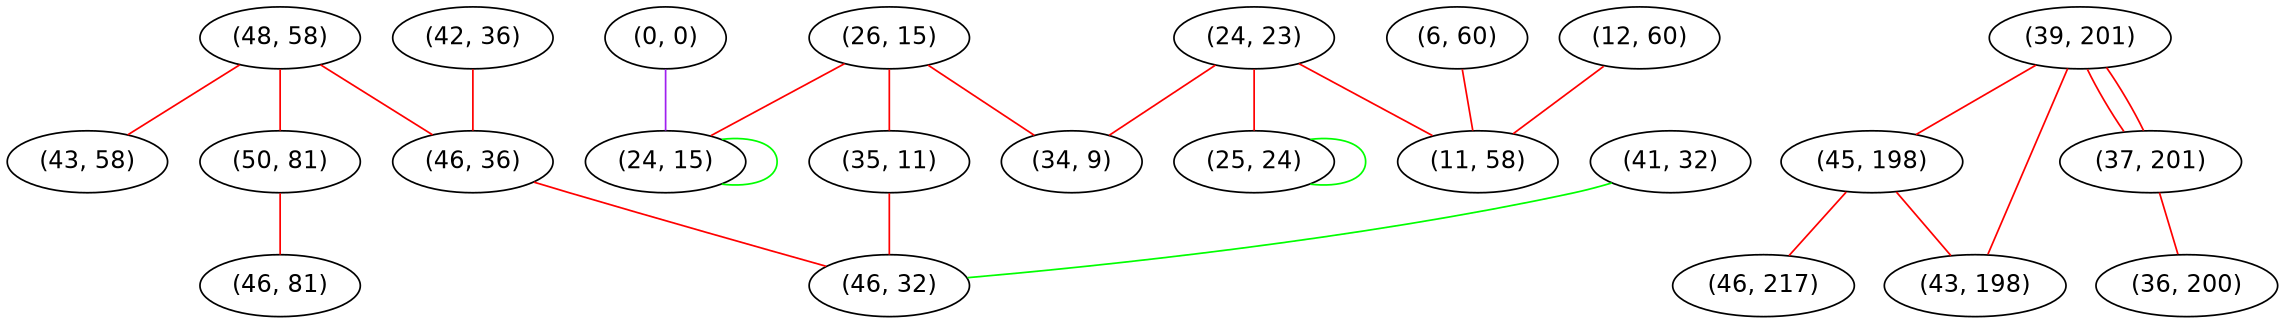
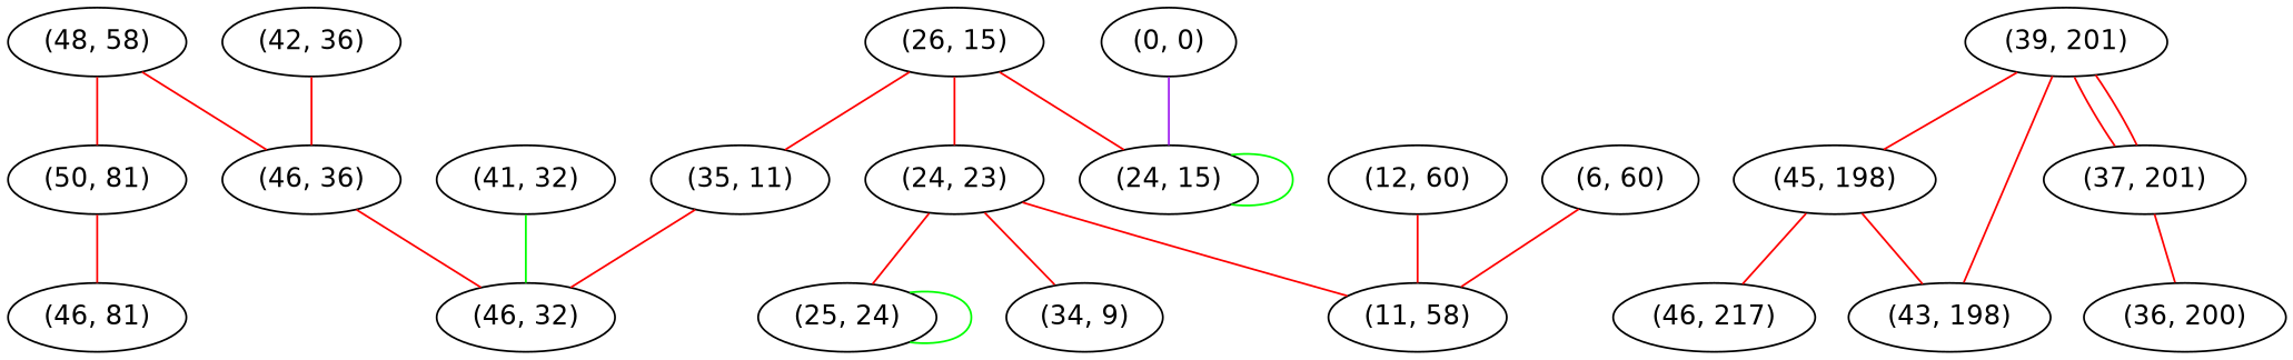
  graph {
    fontname="DejaVu Sans"
    node [fontname="DejaVu Sans"]
    edge [color=red fontname="DejaVu Sans" weight=1]
    "(48, 58)"
    "(50, 81)"
    "(46, 36)"
-   "(43, 58)"
    "(46, 81)"
    "(46, 32)"
    "(26, 15)"
    "(35, 11)"
    "(24, 23)"
    "(24, 15)"
    "(34, 9)"
    "(25, 24)"
    "(11, 58)"
    "(41, 32)"
    "(45, 198)"
    "(46, 217)"
    "(43, 198)"
    "(39, 201)"
    "(37, 201)"
    "(36, 200)"
    "(0, 0)"
    "(42, 36)"
    "(12, 60)"
    "(6, 60)"
    "(48, 58)" -- "(50, 81)"
    "(48, 58)" -- "(46, 36)"
-   "(48, 58)" -- "(43, 58)"
    "(50, 81)" -- "(46, 81)"
    "(46, 36)" -- "(46, 32)"
    "(26, 15)" -- "(35, 11)"
-   "(26, 15)" -- "(34, 9)"
+   "(26, 15)" -- "(24, 23)"
    "(26, 15)" -- "(24, 15)"
    "(35, 11)" -- "(46, 32)"
    "(24, 23)" -- "(34, 9)"
    "(24, 23)" -- "(25, 24)"
    "(24, 23)" -- "(11, 58)"
    "(24, 15)" -- "(24, 15)" [color=green weight=2]
    "(25, 24)" -- "(25, 24)" [color=green weight=2]
    "(41, 32)" -- "(46, 32)" [color=green]
    "(45, 198)" -- "(46, 217)"
    "(45, 198)" -- "(43, 198)"
    "(39, 201)" -- "(45, 198)"
    "(39, 201)" -- "(43, 198)"
    "(39, 201)" -- "(37, 201)"
    "(39, 201)" -- "(37, 201)"
    "(37, 201)" -- "(36, 200)"
    "(0, 0)" -- "(24, 15)" [color=purple weight=4]
    "(42, 36)" -- "(46, 36)"
    "(12, 60)" -- "(11, 58)"
    "(6, 60)" -- "(11, 58)"
  }
